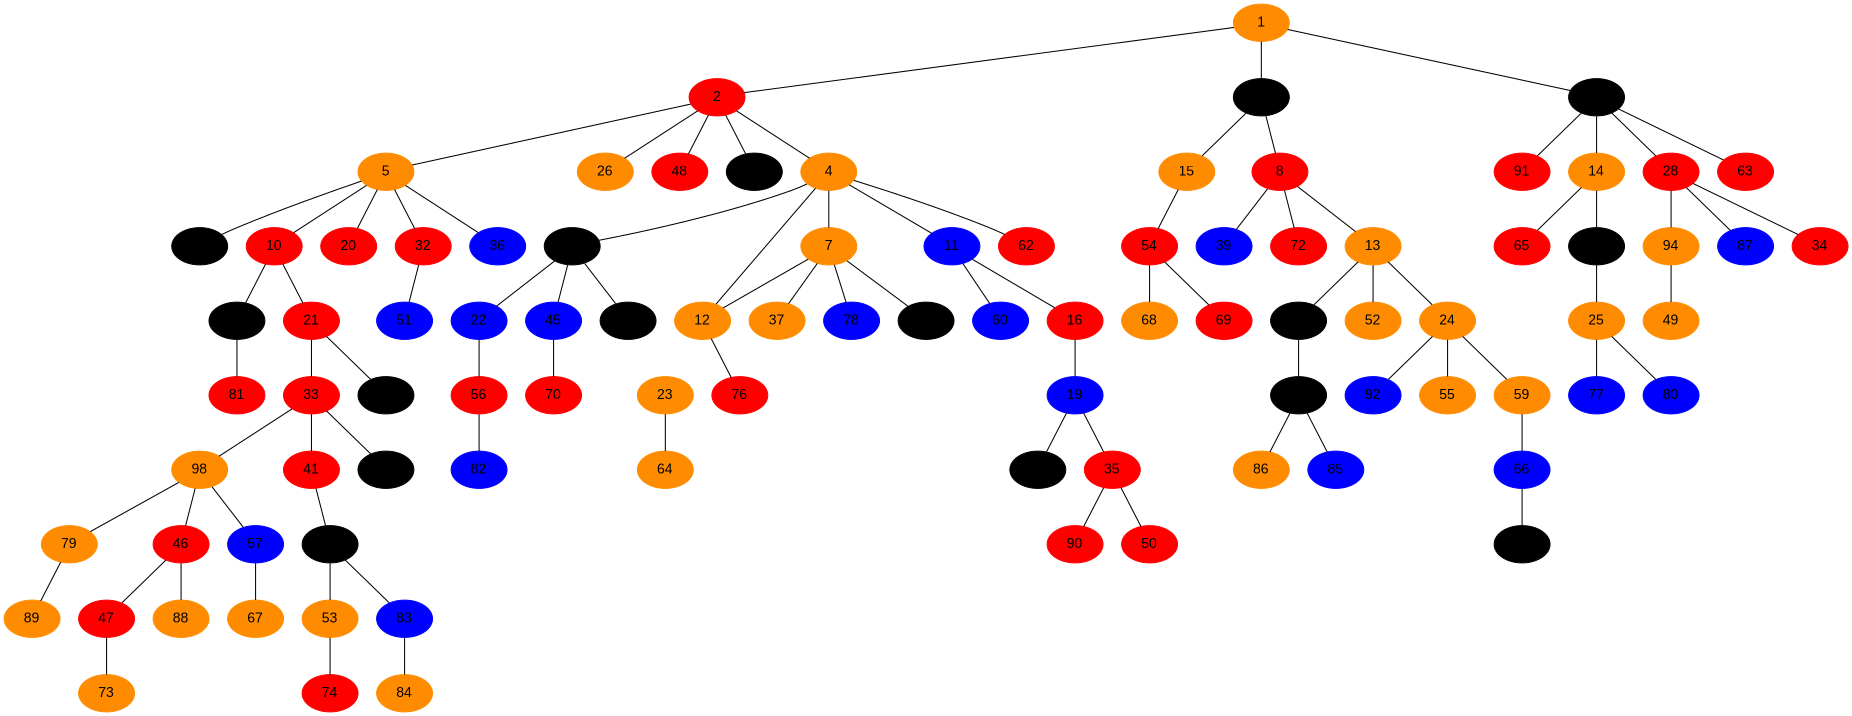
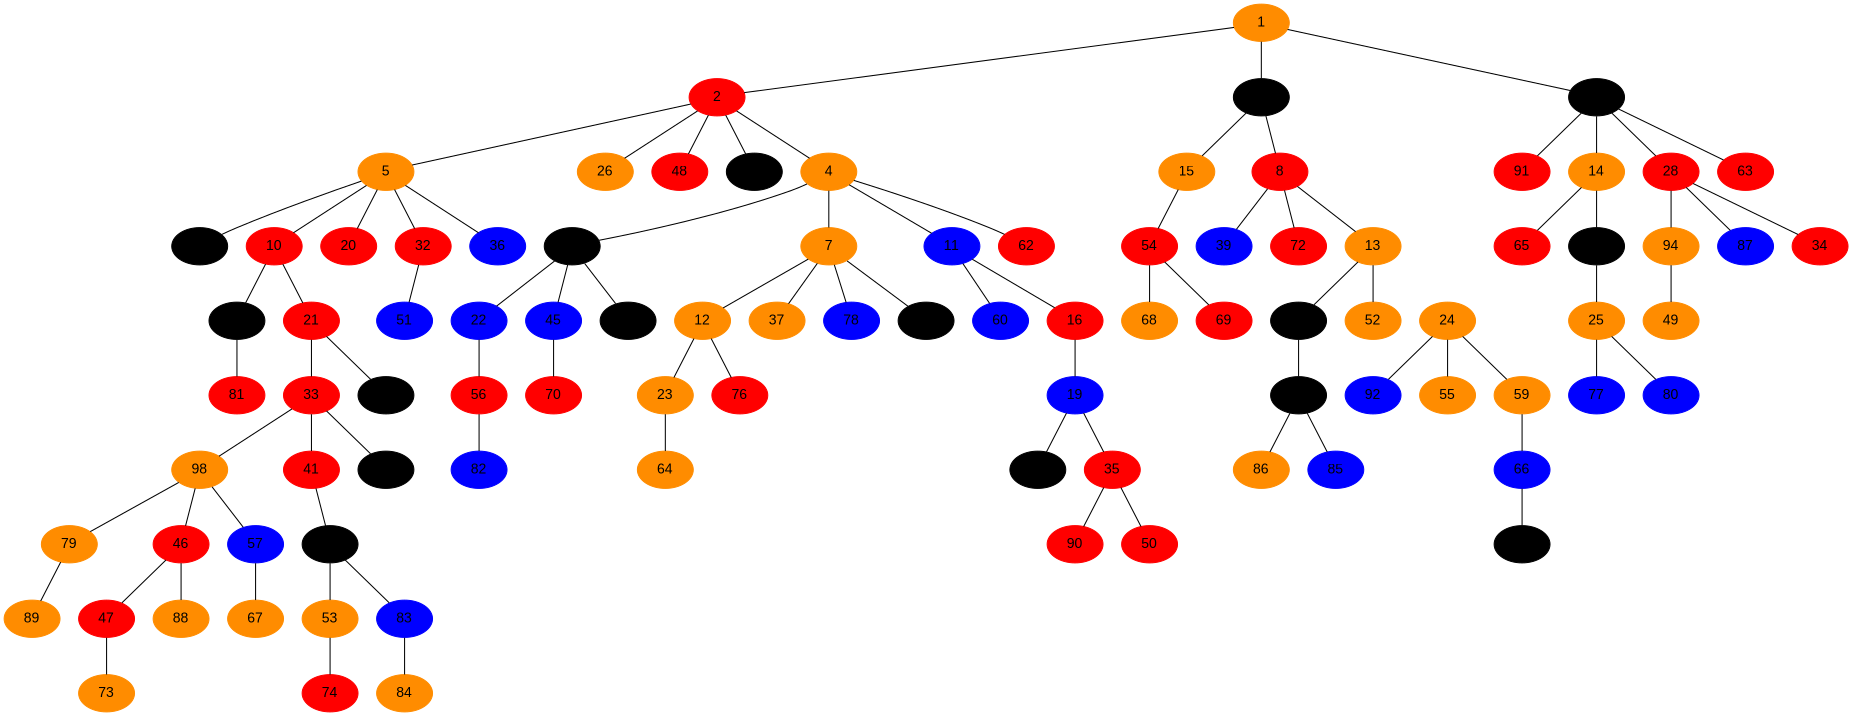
  graph {
    fontname="Liberation Sans"
    node [color=red fontname="Liberation Sans" style=filled]
    edge [fontname="Liberation Sans"]
    2
    1 [color=darkorange]
    3 [color=black]
    9 [color=black]
    4 [color=darkorange]
    5 [color=darkorange]
    26 [color=darkorange]
    48
    61 [color=black]
    8
    15 [color=darkorange]
    14 [color=darkorange]
    28
    63
    91
    6 [color=black]
    7 [color=darkorange]
    11 [color=blue]
    62
    10
    20
    32
    36 [color=blue]
    40 [color=black]
    13 [color=darkorange]
    39 [color=blue]
    72
    54
    22 [color=blue]
    45 [color=blue]
    58 [color=black]
    12 [color=darkorange]
    29 [color=black]
    37 [color=darkorange]
    78 [color=blue]
    16
    60 [color=blue]
    17 [color=black]
    21
    51 [color=blue]
    56
    70
    23 [color=darkorange]
    76
    24 [color=darkorange]
    27 [color=black]
    52 [color=darkorange]
    18 [color=black]
    65
    34
    n51 [color=darkorange label=94]
    87 [color=blue]
    81
    31 [color=black]
    33
    19 [color=blue]
    64 [color=darkorange]
    55 [color=darkorange]
    59 [color=darkorange]
    92 [color=blue]
    75 [color=black]
    25 [color=darkorange]
    68 [color=darkorange]
    69
    30 [color=black]
    35
    77 [color=blue]
    80 [color=blue]
    50
    90
    n71 [color=darkorange label=98]
    41
    42 [color=black]
    82 [color=blue]
    66 [color=blue]
    85 [color=blue]
    86 [color=darkorange]
    49 [color=darkorange]
    46
    57 [color=blue]
    79 [color=darkorange]
    43 [color=black]
    47
    88 [color=darkorange]
    67 [color=darkorange]
    89 [color=darkorange]
    53 [color=darkorange]
    83 [color=blue]
    74
    84 [color=darkorange]
    73 [color=darkorange]
    71 [color=black]
    2 -- 4
    2 -- 5
    2 -- 26
    2 -- 48
    2 -- 61
    1 -- 2
    1 -- 3
    1 -- 9
    3 -- 8
    3 -- 15
    9 -- 14
    9 -- 28
    9 -- 63
    9 -- 91
    4 -- 6
    4 -- 7
    4 -- 11
    4 -- 62
    5 -- 10
    5 -- 20
    5 -- 32
    5 -- 36
    5 -- 40
    8 -- 13
    8 -- 39
    8 -- 72
    15 -- 54
    14 -- 18
    14 -- 65
    28 -- 34
    28 -- n51
    28 -- 87
    6 -- 22
    6 -- 45
    6 -- 58
    7 -- 12
    7 -- 29
    7 -- 37
    7 -- 78
    11 -- 16
    11 -- 60
    10 -- 17
    10 -- 21
    32 -- 51
-   13 -- 24
    13 -- 27
    13 -- 52
    54 -- 68
    54 -- 69
    22 -- 56
    45 -- 70
-   12 -- 4
+   12 -- 23
    12 -- 76
    16 -- 19
    17 -- 81
    21 -- 31
    21 -- 33
    56 -- 82
    23 -- 64
    24 -- 55
    24 -- 59
    24 -- 92
    27 -- 75
    18 -- 25
    n51 -- 49
    33 -- n71
    33 -- 41
    33 -- 42
    19 -- 30
    19 -- 35
    59 -- 66
    75 -- 85
    75 -- 86
    25 -- 77
    25 -- 80
    35 -- 50
    35 -- 90
    n71 -- 46
    n71 -- 57
    n71 -- 79
    41 -- 43
    66 -- 71
    46 -- 47
    46 -- 88
    57 -- 67
    79 -- 89
    43 -- 53
    43 -- 83
    47 -- 73
    53 -- 74
    83 -- 84
  }
